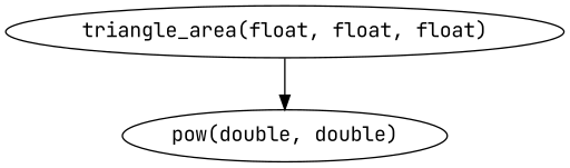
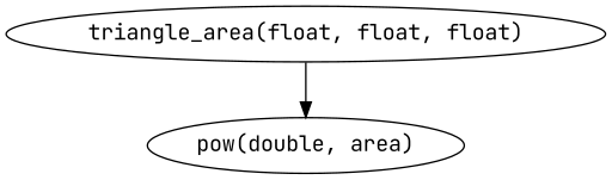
  digraph {
    fontname="JetBrains Mono"
    node [fontname="JetBrains Mono"]
    n1 [label="triangle_area(float, float, float)"]
-   n2 [label="pow(double, double)"]
+   n2 [label="pow(double, area)"]
    n1 -> n2 [fontname="JetBrains Mono"]
  }
